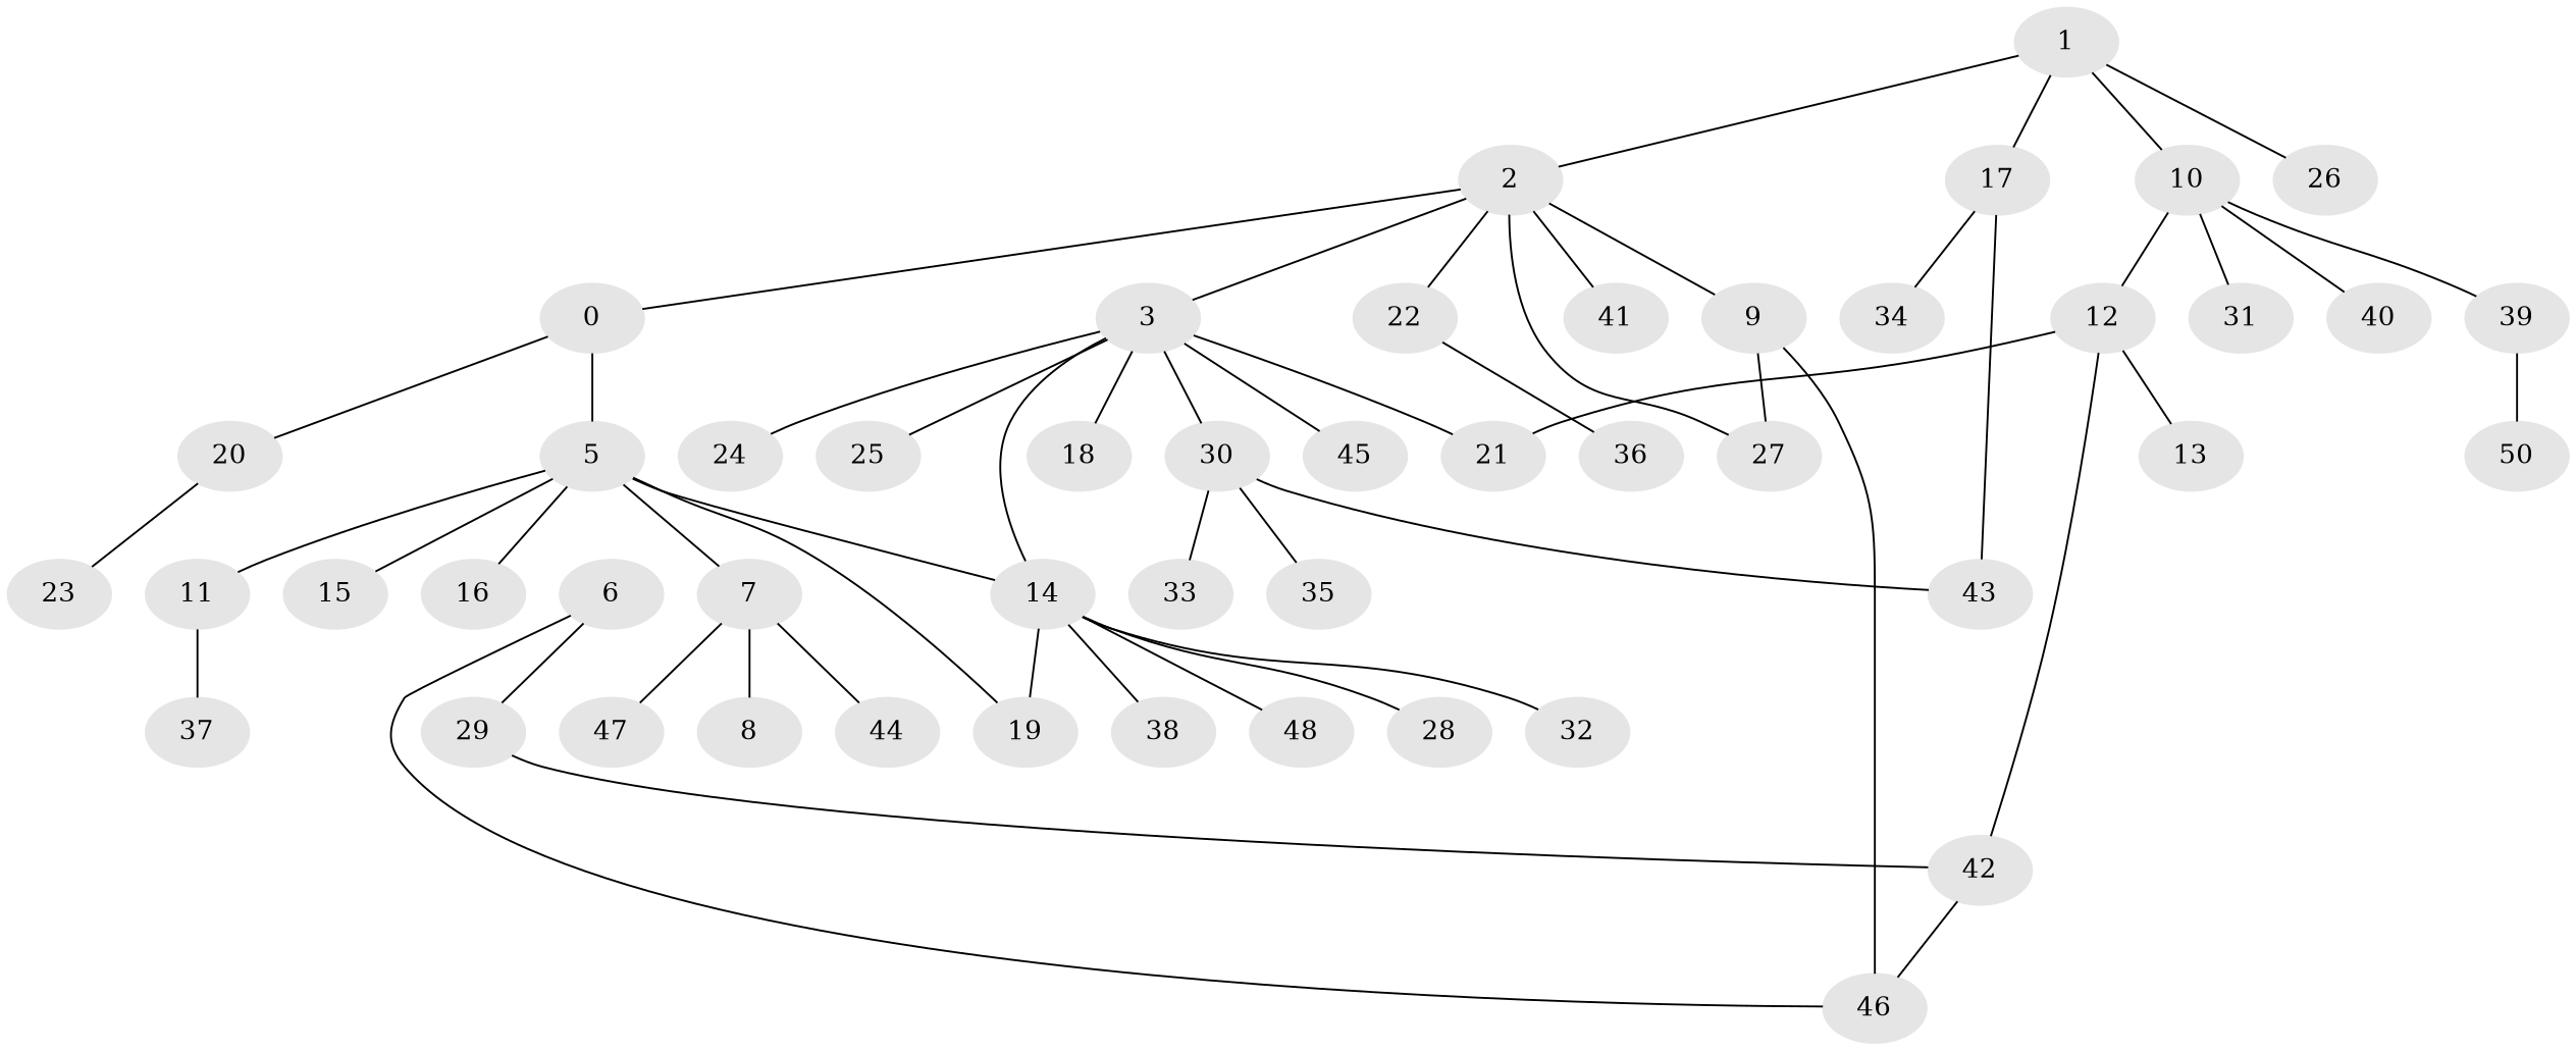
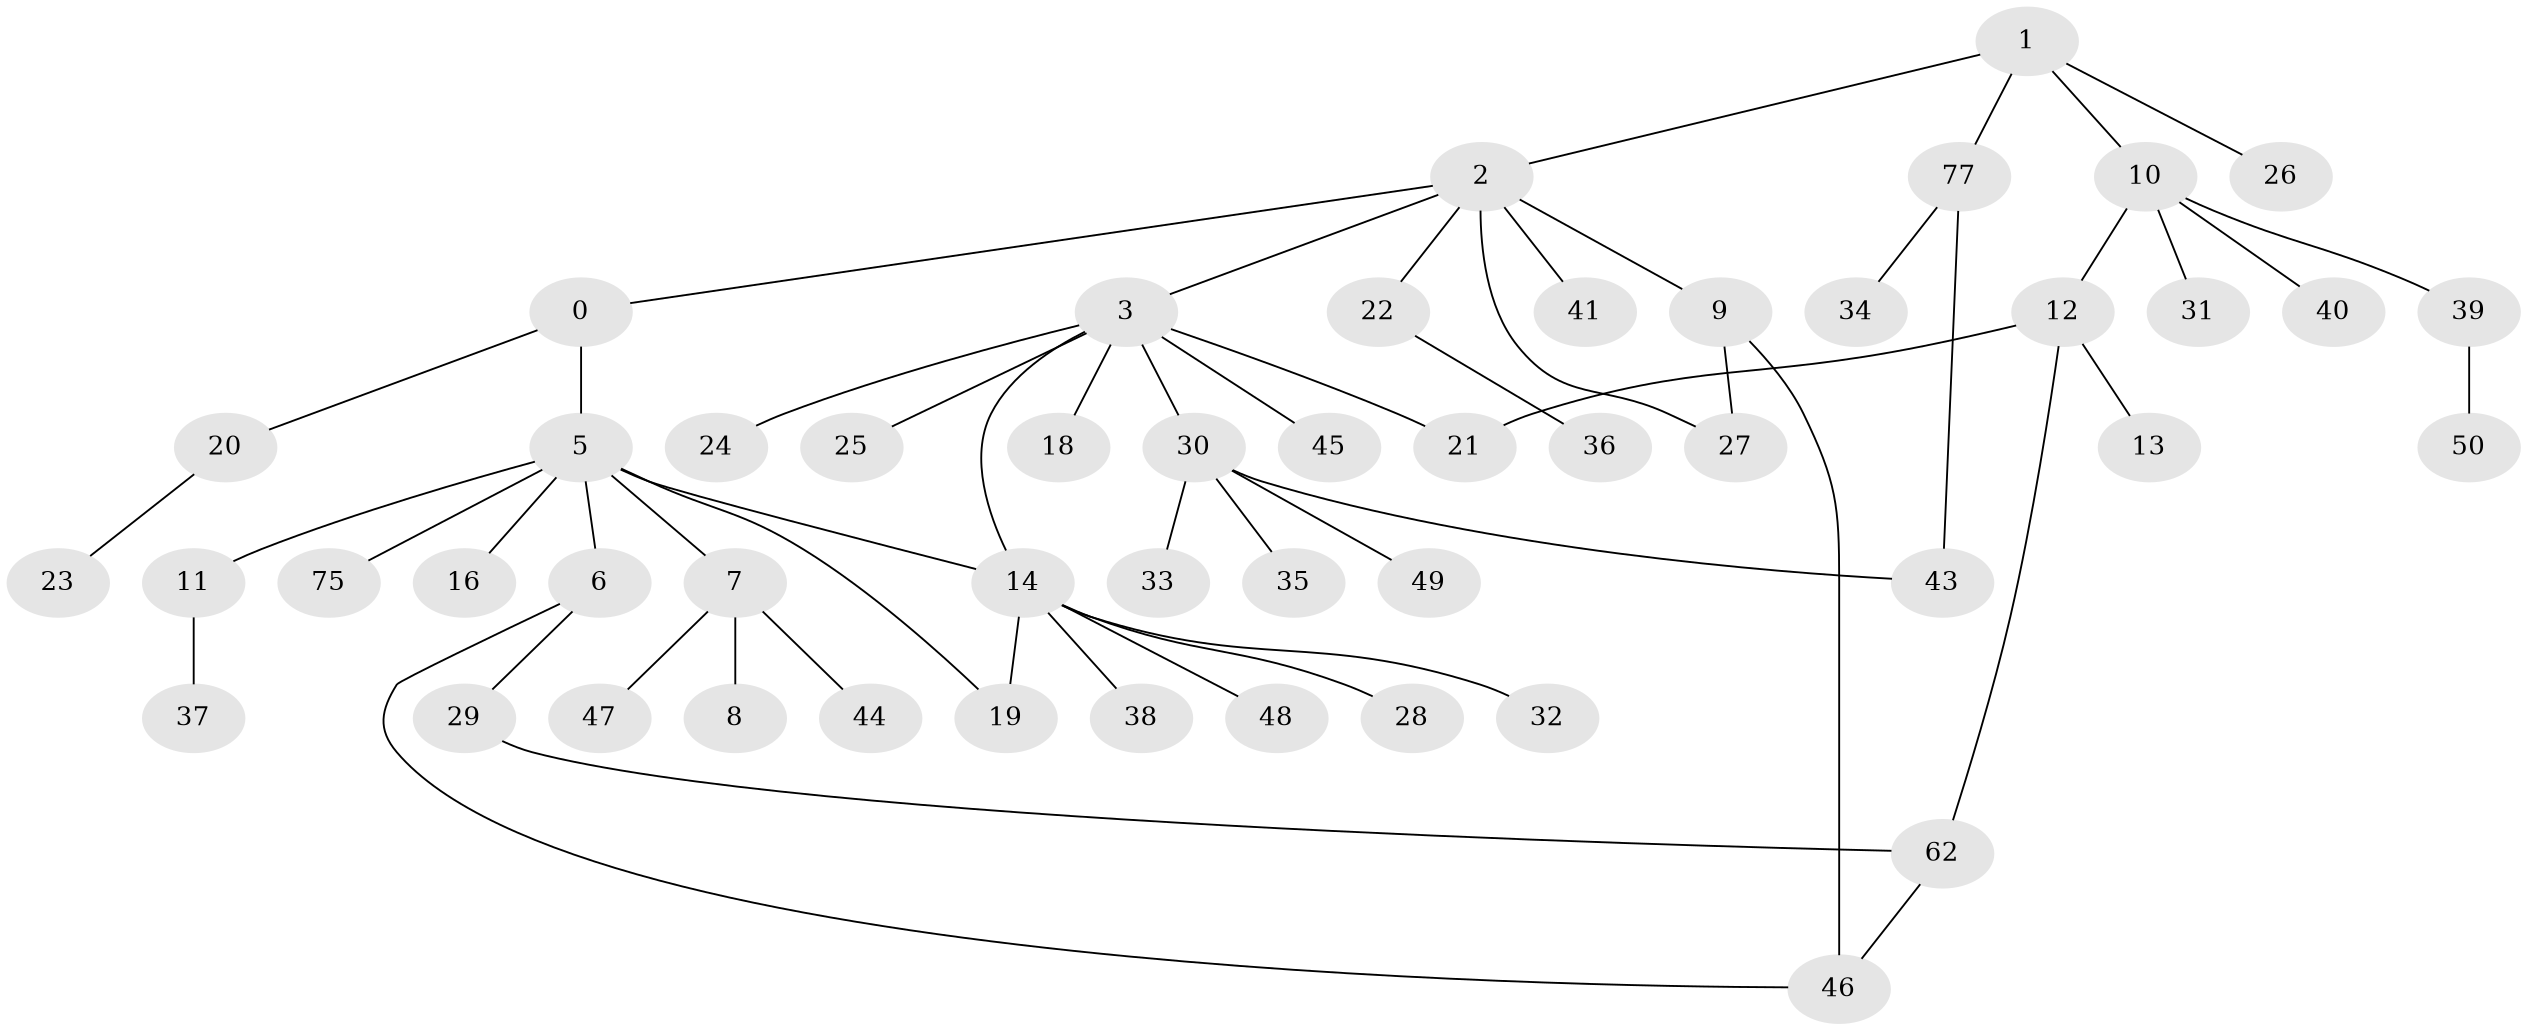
  graph {
    node [color=gray90 style=filled]
    1
    2
    10
-   17
+   17 [label=77]
    26
    3
    n7 [label=0]
    9
    22
    27
    41
    12
    31
    39
    40
    34
    43
    14
    18
    21
    24
    25
    30
    45
    5
    20
    46
    36
    19
    28
    32
    38
    48
    33
    35
+   49
    6
    7
    11
-   15
+   15 [label=75]
    16
    23
    29
    8
    44
    47
    37
-   42
+   42 [label=62]
    13
    50
    1 -- 2
    1 -- 10
    1 -- 17
    1 -- 26
    2 -- 3
    2 -- n7
    2 -- 9
    2 -- 22
    2 -- 27
    2 -- 41
    10 -- 12
    10 -- 31
    10 -- 39
    10 -- 40
    17 -- 34
    17 -- 43
    3 -- 14
    3 -- 18
    3 -- 21
    3 -- 24
    3 -- 25
    3 -- 30
    3 -- 45
    n7 -- 5
    n7 -- 20
    9 -- 27
    9 -- 46
    22 -- 36
    12 -- 21
    12 -- 42
    12 -- 13
    39 -- 50
    14 -- 19
    14 -- 28
    14 -- 32
    14 -- 38
    14 -- 48
    30 -- 43
    30 -- 33
    30 -- 35
+   30 -- 49
    5 -- 14
    5 -- 19
+   5 -- 6
    5 -- 7
    5 -- 11
    5 -- 15
    5 -- 16
    20 -- 23
    6 -- 46
    6 -- 29
    7 -- 8
    7 -- 44
    7 -- 47
    11 -- 37
    29 -- 42
    42 -- 46
  }
